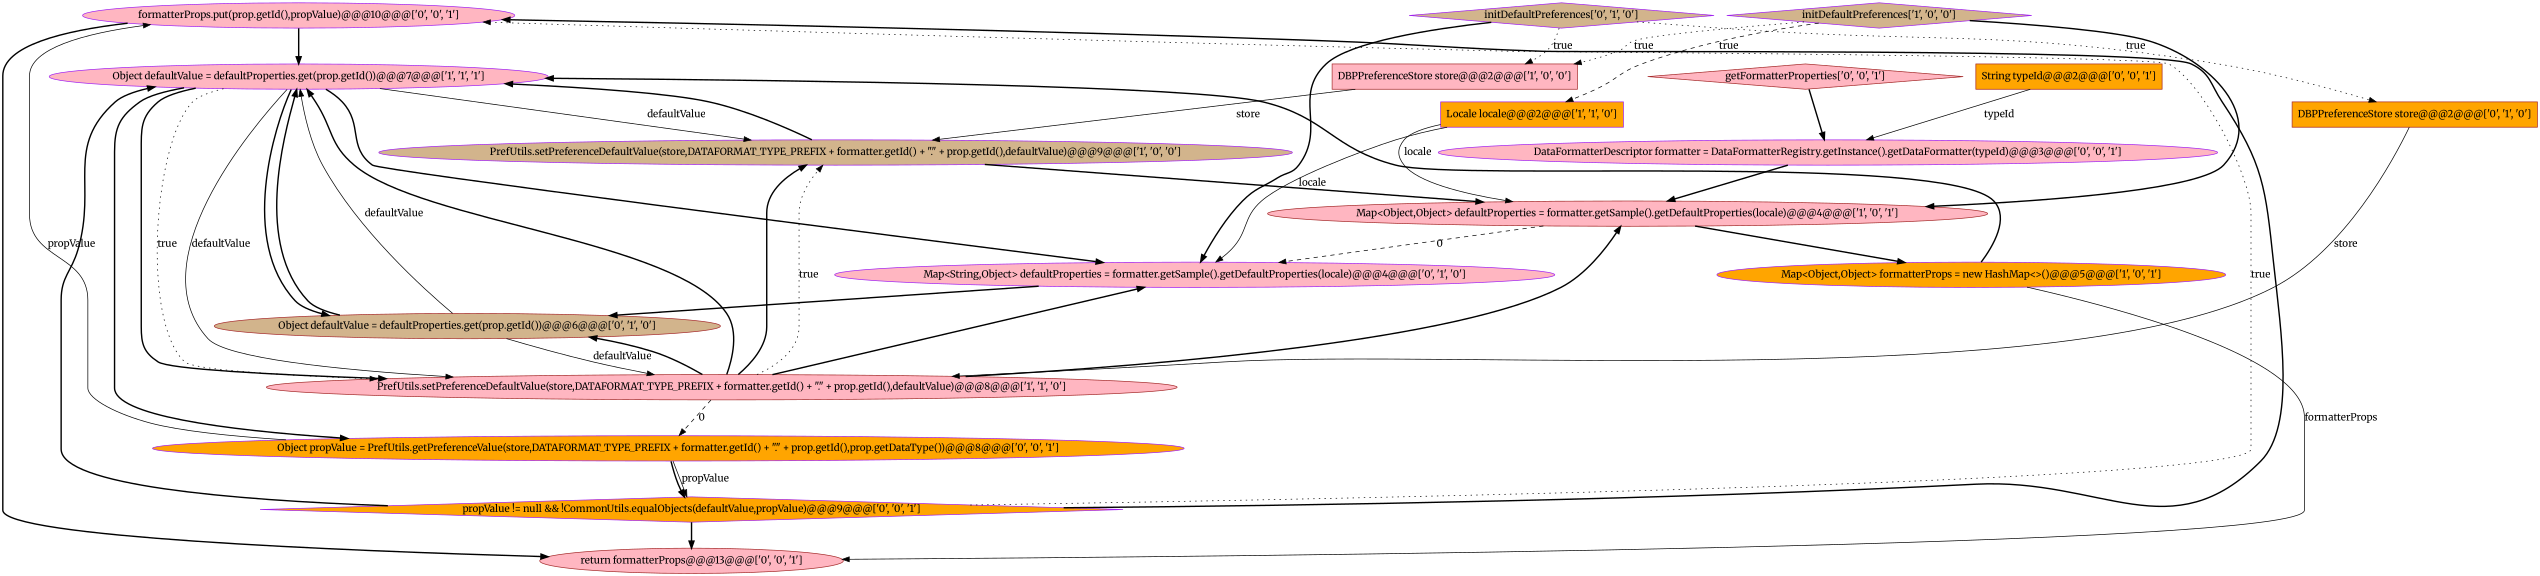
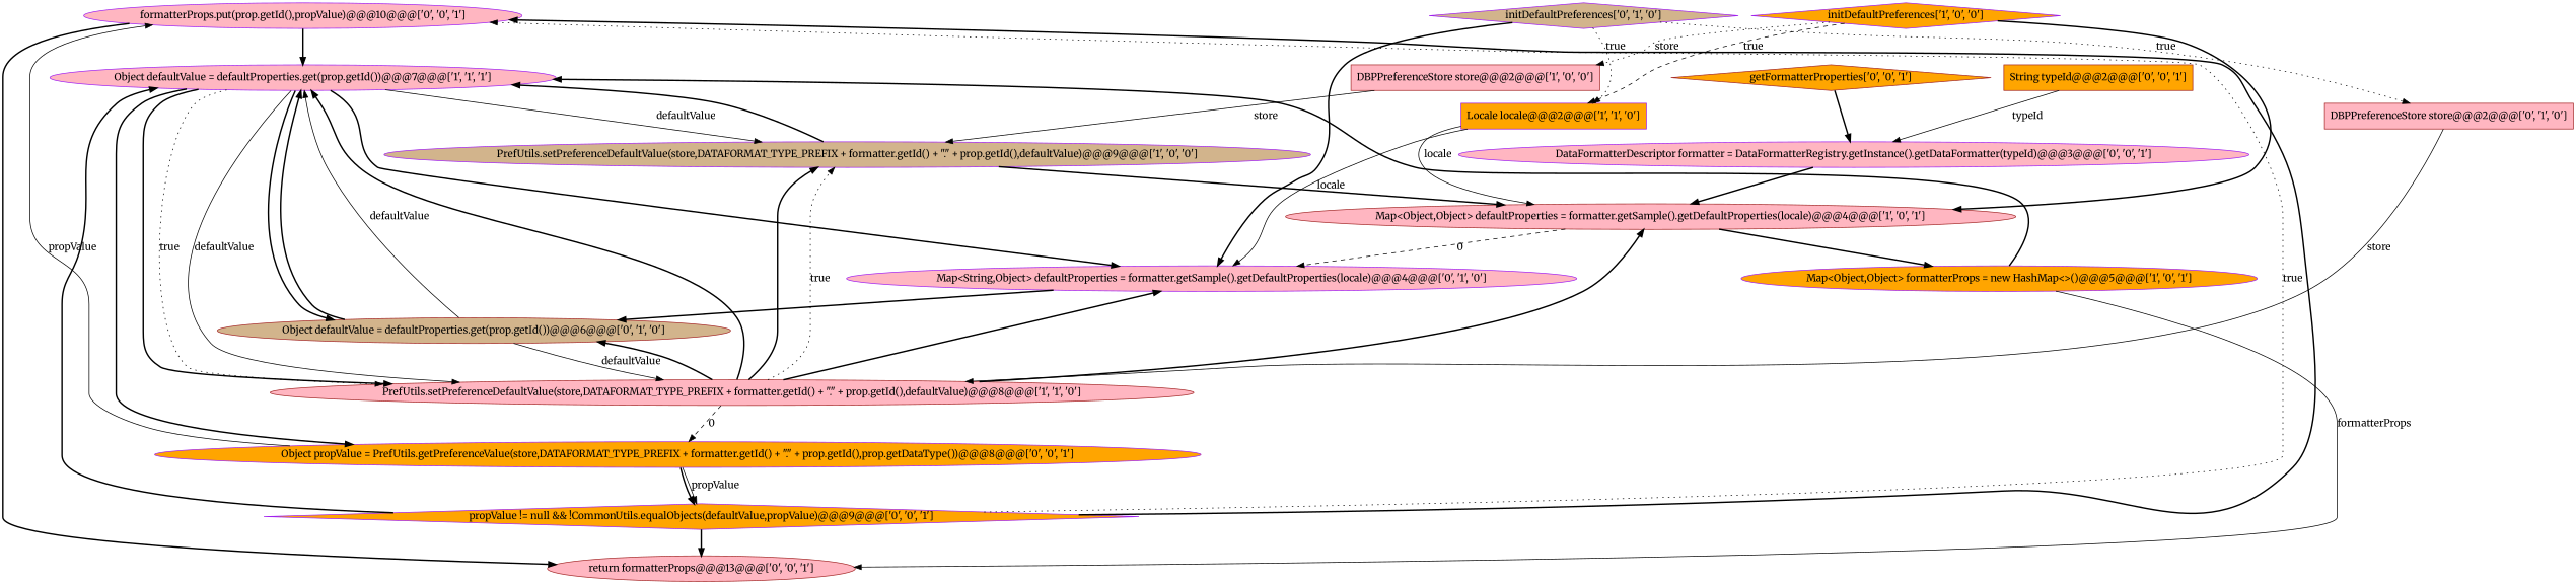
  digraph {
    fontname=Merriweather
    node [color=purple fillcolor=lightpink fontname=Merriweather shape=ellipse style=filled]
    edge [fontname=Merriweather style=bold]
    n1 [label="formatterProps.put(prop.getId(),propValue)@@@10@@@['0', '0', '1']"]
    n2 [label="Object defaultValue = defaultProperties.get(prop.getId())@@@7@@@['1', '1', '1']"]
    n3 [color=brown label="return formatterProps@@@13@@@['0', '0', '1']"]
    n4 [fillcolor=tan label="PrefUtils.setPreferenceDefaultValue(store,DATAFORMAT_TYPE_PREFIX + formatter.getId() + \".\" + prop.getId(),defaultValue)@@@9@@@['1', '0', '0']"]
    n5 [label="Map<String,Object> defaultProperties = formatter.getSample().getDefaultProperties(locale)@@@4@@@['0', '1', '0']"]
    n6 [color=brown fillcolor=tan label="Object defaultValue = defaultProperties.get(prop.getId())@@@6@@@['0', '1', '0']"]
    n7 [color=brown label="PrefUtils.setPreferenceDefaultValue(store,DATAFORMAT_TYPE_PREFIX + formatter.getId() + \".\" + prop.getId(),defaultValue)@@@8@@@['1', '1', '0']"]
    n8 [fillcolor=orange label="Object propValue = PrefUtils.getPreferenceValue(store,DATAFORMAT_TYPE_PREFIX + formatter.getId() + \".\" + prop.getId(),prop.getDataType())@@@8@@@['0', '0', '1']"]
    n9 [color=brown label="Map<Object,Object> defaultProperties = formatter.getSample().getDefaultProperties(locale)@@@4@@@['1', '0', '1']"]
    n10 [fillcolor=orange label="Map<Object,Object> formatterProps = new HashMap<>()@@@5@@@['1', '0', '1']"]
    n11 [fillcolor=orange label="propValue != null && !CommonUtils.equalObjects(defaultValue,propValue)@@@9@@@['0', '0', '1']" shape=diamond]
    n12 [label="DataFormatterDescriptor formatter = DataFormatterRegistry.getInstance().getDataFormatter(typeId)@@@3@@@['0', '0', '1']"]
    n13 [fillcolor=orange label="Locale locale@@@2@@@['1', '1', '0']" shape=box]
-   n14 [fillcolor=tan label="initDefaultPreferences['1', '0', '0']" shape=diamond]
+   n14 [fillcolor=orange label="initDefaultPreferences['1', '0', '0']" shape=diamond]
    n15 [color=brown label="DBPPreferenceStore store@@@2@@@['1', '0', '0']" shape=box]
-   n16 [color=brown label="getFormatterProperties['0', '0', '1']" shape=diamond]
+   n16 [color=brown fillcolor=orange label="getFormatterProperties['0', '0', '1']" shape=diamond]
    n17 [color=brown fillcolor=orange label="String typeId@@@2@@@['0', '0', '1']" shape=box]
    n18 [fillcolor=tan label="initDefaultPreferences['0', '1', '0']" shape=diamond]
-   n19 [color=brown fillcolor=orange label="DBPPreferenceStore store@@@2@@@['0', '1', '0']" shape=box]
+   n19 [color=brown label="DBPPreferenceStore store@@@2@@@['0', '1', '0']" shape=box]
    n1 -> n2
    n1 -> n3
    n2 -> n4 [label=defaultValue style=solid]
    n2 -> n5
    n2 -> n6
    n2 -> n7
    n2 -> n7 [label=true style=dotted]
    n2 -> n7 [label=defaultValue style=solid]
    n2 -> n8
    n4 -> n2
    n4 -> n9
    n5 -> n6
    n6 -> n2 [label=defaultValue style=solid]
    n6 -> n2
    n6 -> n7 [label=defaultValue style=solid]
    n7 -> n2
    n7 -> n4 [label=true style=dotted]
    n7 -> n4
    n7 -> n5
    n7 -> n6
    n7 -> n8 [label=0 style=dashed]
    n7 -> n9
    n8 -> n1 [label=propValue style=solid]
    n8 -> n11 [label=propValue style=solid]
    n8 -> n11
    n9 -> n5 [label=0 style=dashed]
    n9 -> n10
    n10 -> n2
    n10 -> n3 [label=formatterProps style=solid]
    n11 -> n1 [label=true style=dotted]
    n11 -> n1
    n11 -> n2
    n11 -> n3
    n12 -> n9
    n13 -> n5 [label=locale style=solid]
    n13 -> n9 [label=locale style=solid]
    n14 -> n9
    n14 -> n13 [label=true style=dashed]
-   n14 -> n15 [label=true style=dotted]
+   n14 -> n15 [label=store style=dotted]
    n15 -> n4 [label=store style=solid]
    n16 -> n12
    n17 -> n12 [label=typeId style=solid]
    n18 -> n5
-   n18 -> n15 [label=true style=dotted]
+   n18 -> n13 [label=true style=dotted]
    n18 -> n19 [label=true style=dotted]
    n19 -> n7 [label=store style=solid]
  }
